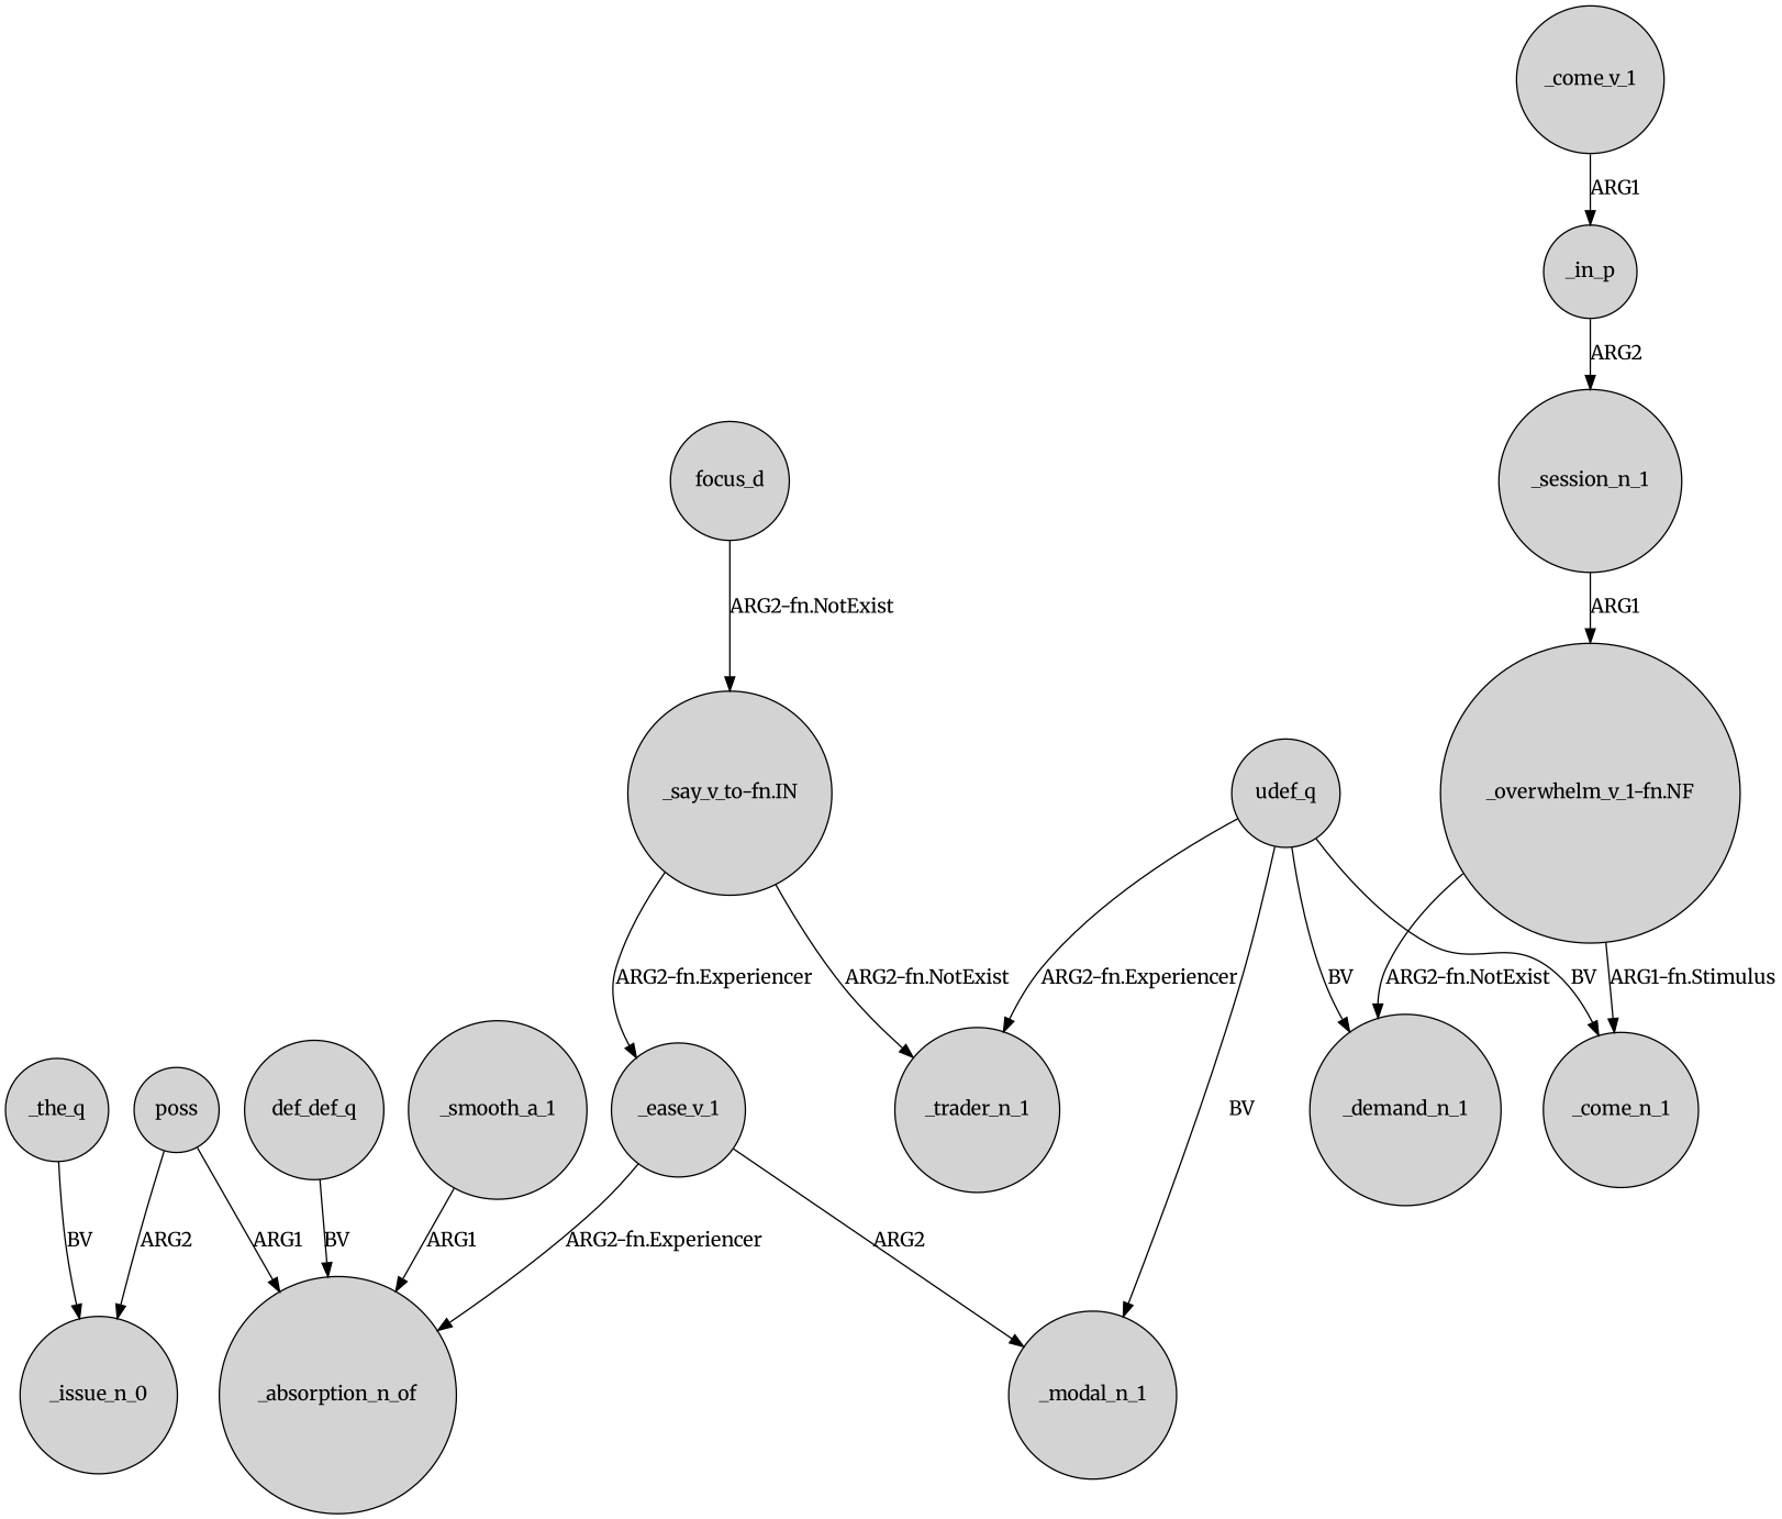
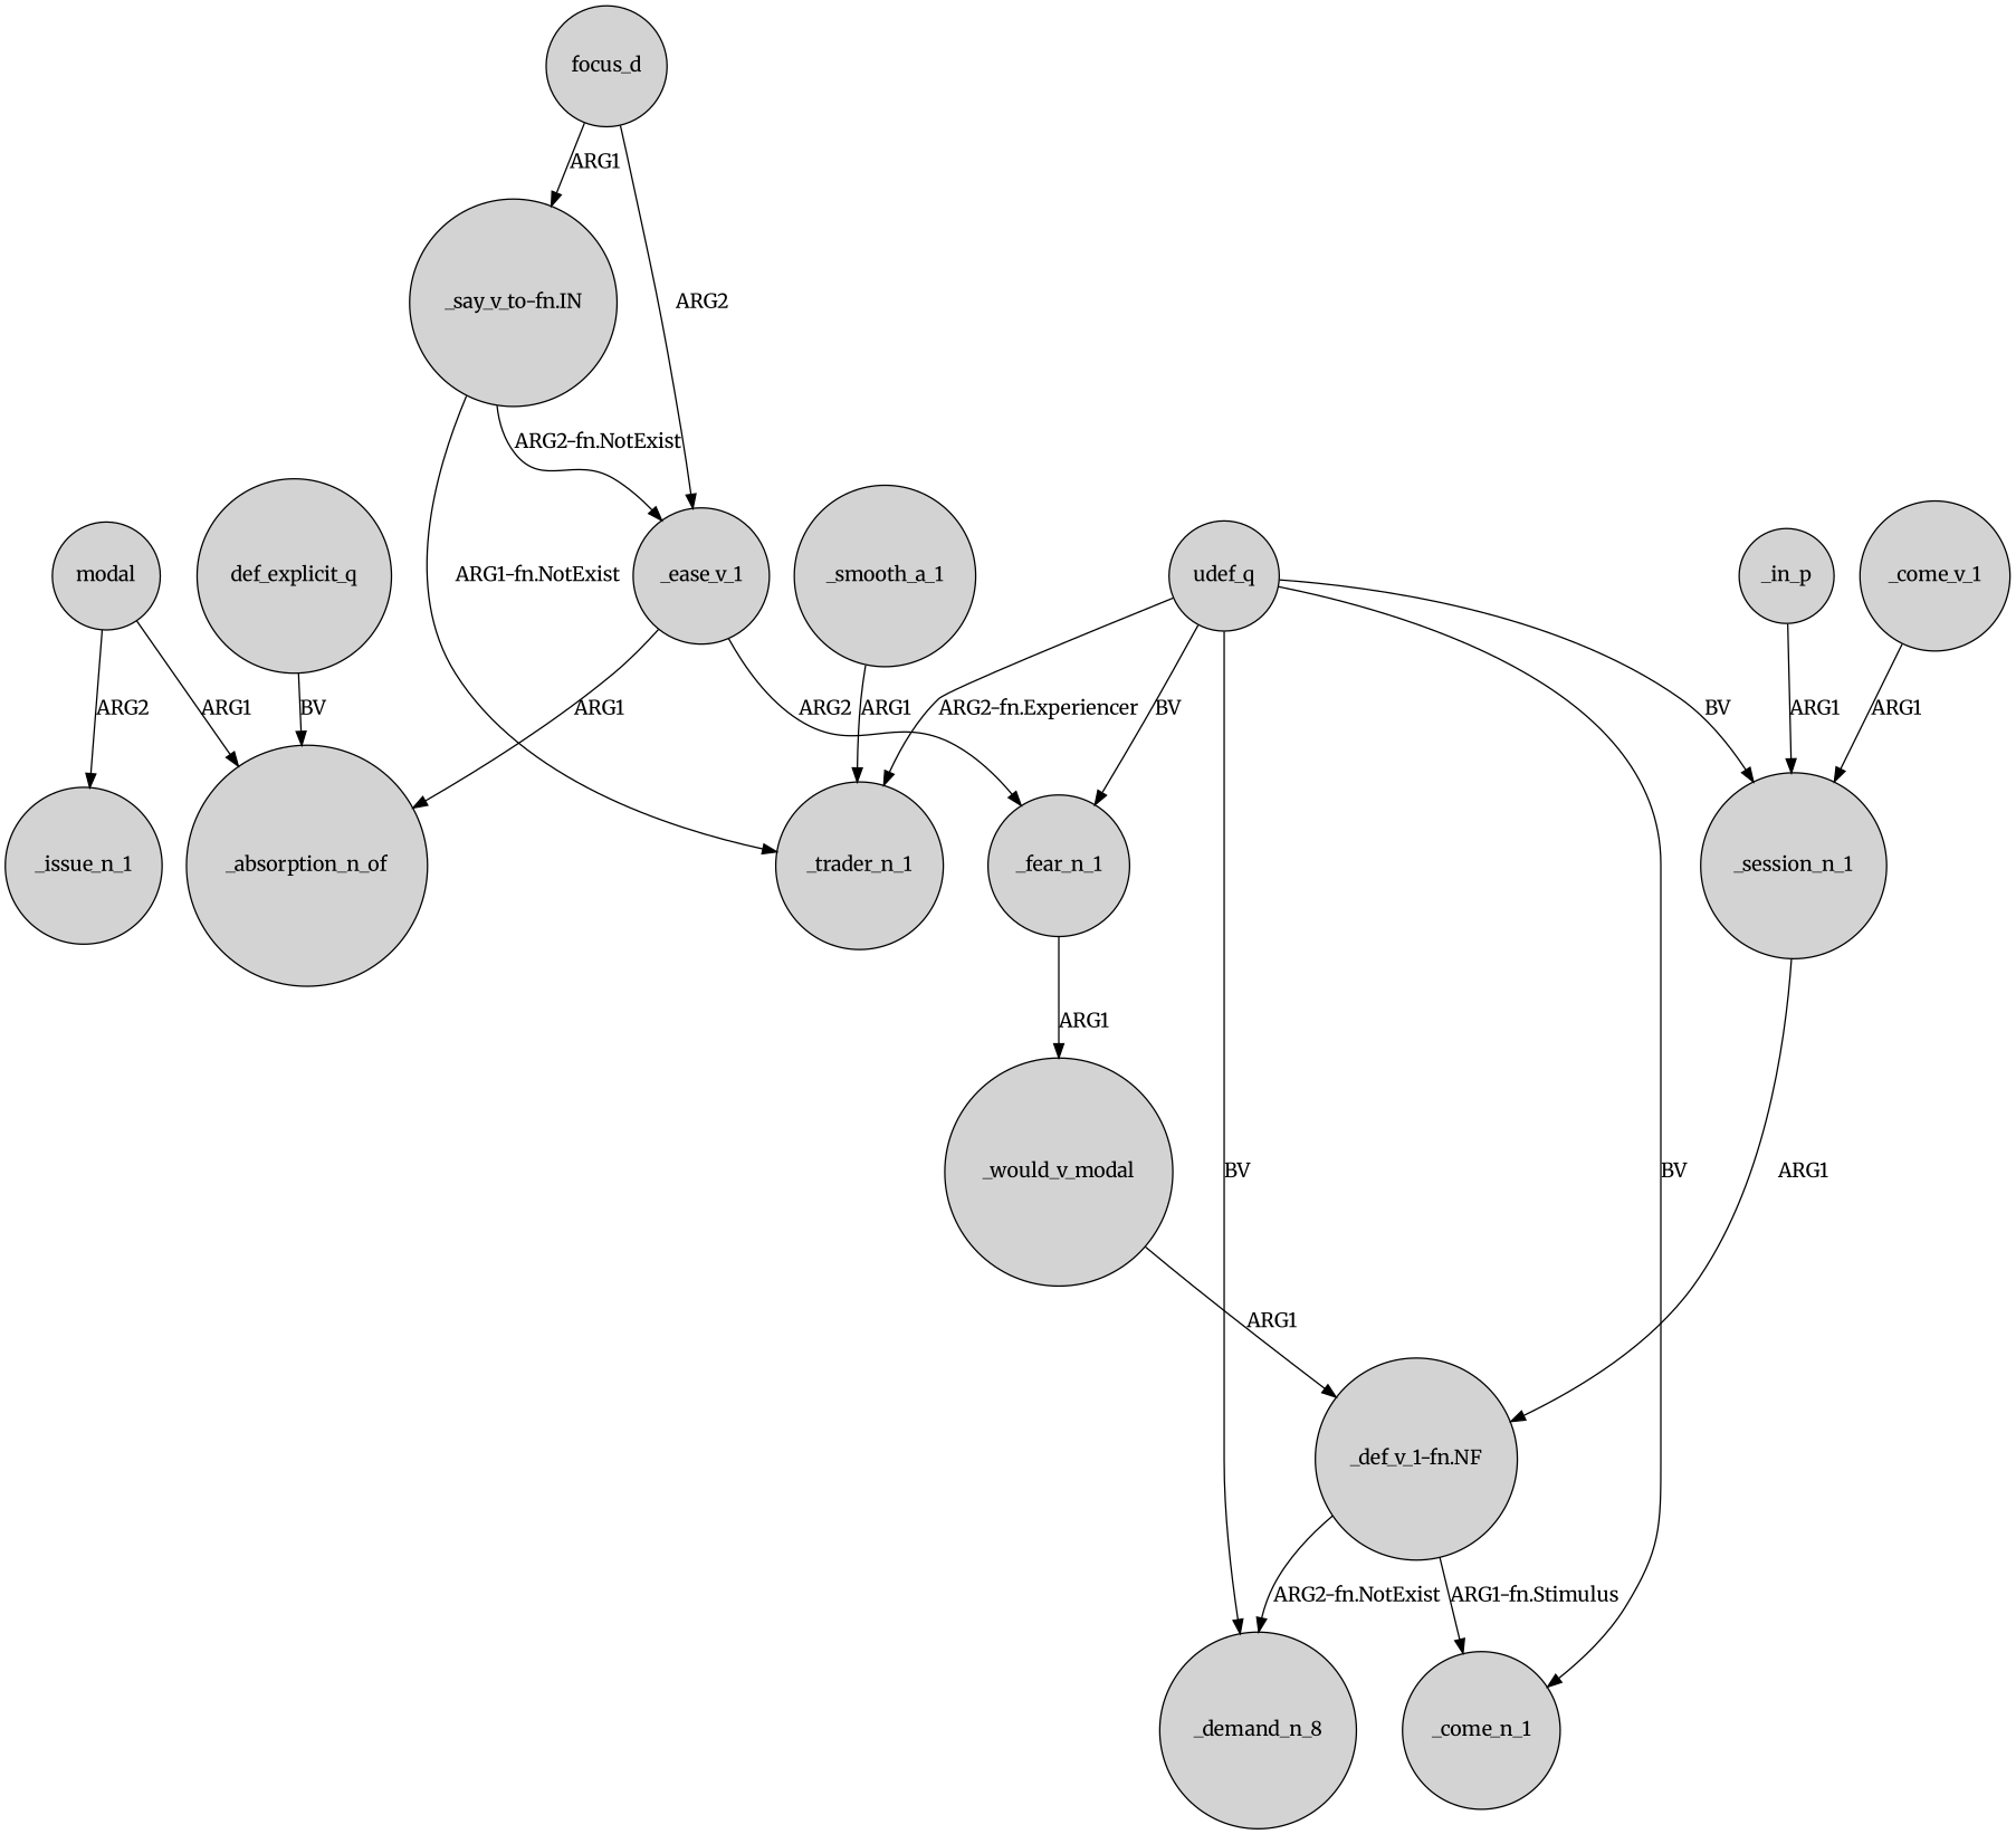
  digraph {
    fontname=Merriweather
    node [fontname=Merriweather shape=circle style=filled]
    edge [fontname=Merriweather]
-   poss
-   _issue_n_1 [label=_issue_n_0]
+   poss [label=modal]
+   _issue_n_1
    _absorption_n_of
    udef_q
    _trader_n_1
-   _fear_n_1 [label=_modal_n_1]
+   _fear_n_1
    n7 [label=_come_n_1]
    _session_n_1
-   _demand_n_1
-   "_overwhelm_v_1-fn.NF"
+   _demand_n_1 [label=_demand_n_8]
+   _would_v_modal
+   "_overwhelm_v_1-fn.NF" [label="_def_v_1-fn.NF"]
    "_say_v_to-fn.IN"
    _ease_v_1
-   _the_q
    _come_v_1
    _smooth_a_1
    focus_d
    _in_p
-   def_explicit_q [label=def_def_q]
+   def_explicit_q
    poss -> _issue_n_1 [label=ARG2]
    poss -> _absorption_n_of [label=ARG1]
    udef_q -> _trader_n_1 [label="ARG2-fn.Experiencer"]
    udef_q -> _fear_n_1 [label=BV]
    udef_q -> n7 [label=BV]
+   udef_q -> _session_n_1 [label=BV]
    udef_q -> _demand_n_1 [label=BV]
+   _fear_n_1 -> _would_v_modal [label=ARG1]
    _session_n_1 -> "_overwhelm_v_1-fn.NF" [label=ARG1]
+   _would_v_modal -> "_overwhelm_v_1-fn.NF" [label=ARG1]
    "_overwhelm_v_1-fn.NF" -> n7 [label="ARG1-fn.Stimulus"]
    "_overwhelm_v_1-fn.NF" -> _demand_n_1 [label="ARG2-fn.NotExist"]
-   "_say_v_to-fn.IN" -> _trader_n_1 [label="ARG2-fn.NotExist"]
-   "_say_v_to-fn.IN" -> _ease_v_1 [label="ARG2-fn.Experiencer"]
-   _ease_v_1 -> _absorption_n_of [label="ARG2-fn.Experiencer"]
+   "_say_v_to-fn.IN" -> _trader_n_1 [label="ARG1-fn.NotExist"]
+   "_say_v_to-fn.IN" -> _ease_v_1 [label="ARG2-fn.NotExist"]
+   _ease_v_1 -> _absorption_n_of [label=ARG1]
    _ease_v_1 -> _fear_n_1 [label=ARG2]
-   _the_q -> _issue_n_1 [label=BV]
-   _come_v_1 -> _in_p [label=ARG1]
-   _smooth_a_1 -> _absorption_n_of [label=ARG1]
-   focus_d -> "_say_v_to-fn.IN" [label="ARG2-fn.NotExist"]
-   _in_p -> _session_n_1 [label=ARG2]
+   _come_v_1 -> _session_n_1 [label=ARG1]
+   _smooth_a_1 -> _trader_n_1 [label=ARG1]
+   focus_d -> "_say_v_to-fn.IN" [label=ARG1]
+   focus_d -> _ease_v_1 [label=ARG2]
+   _in_p -> _session_n_1 [label=ARG1]
    def_explicit_q -> _absorption_n_of [label=BV]
  }
